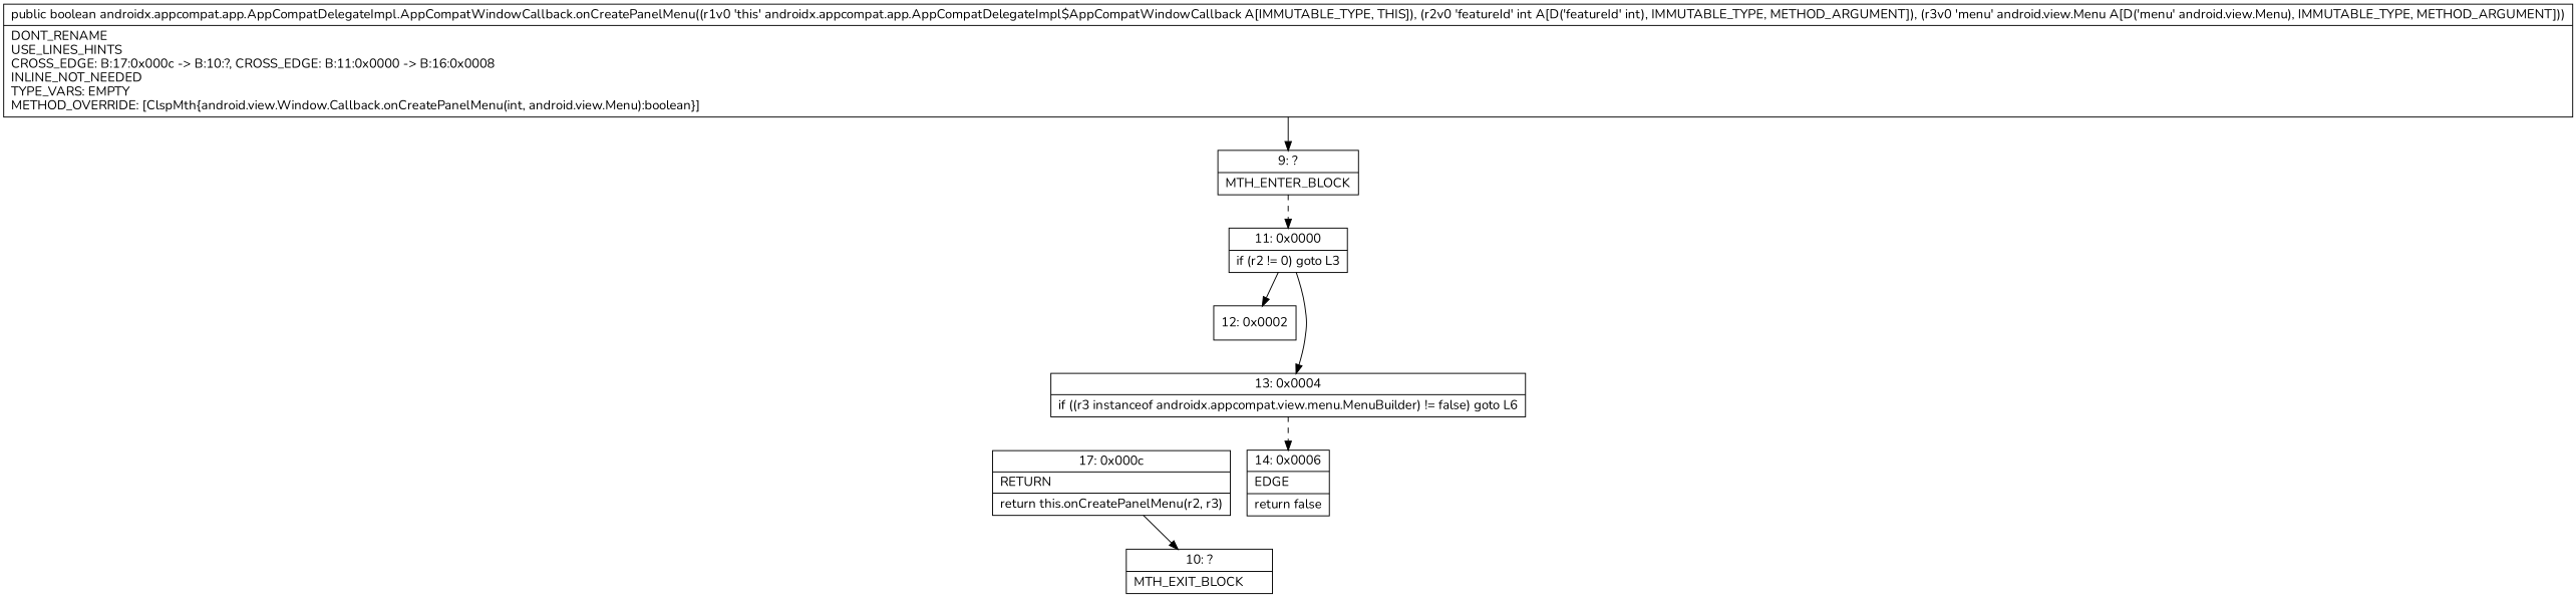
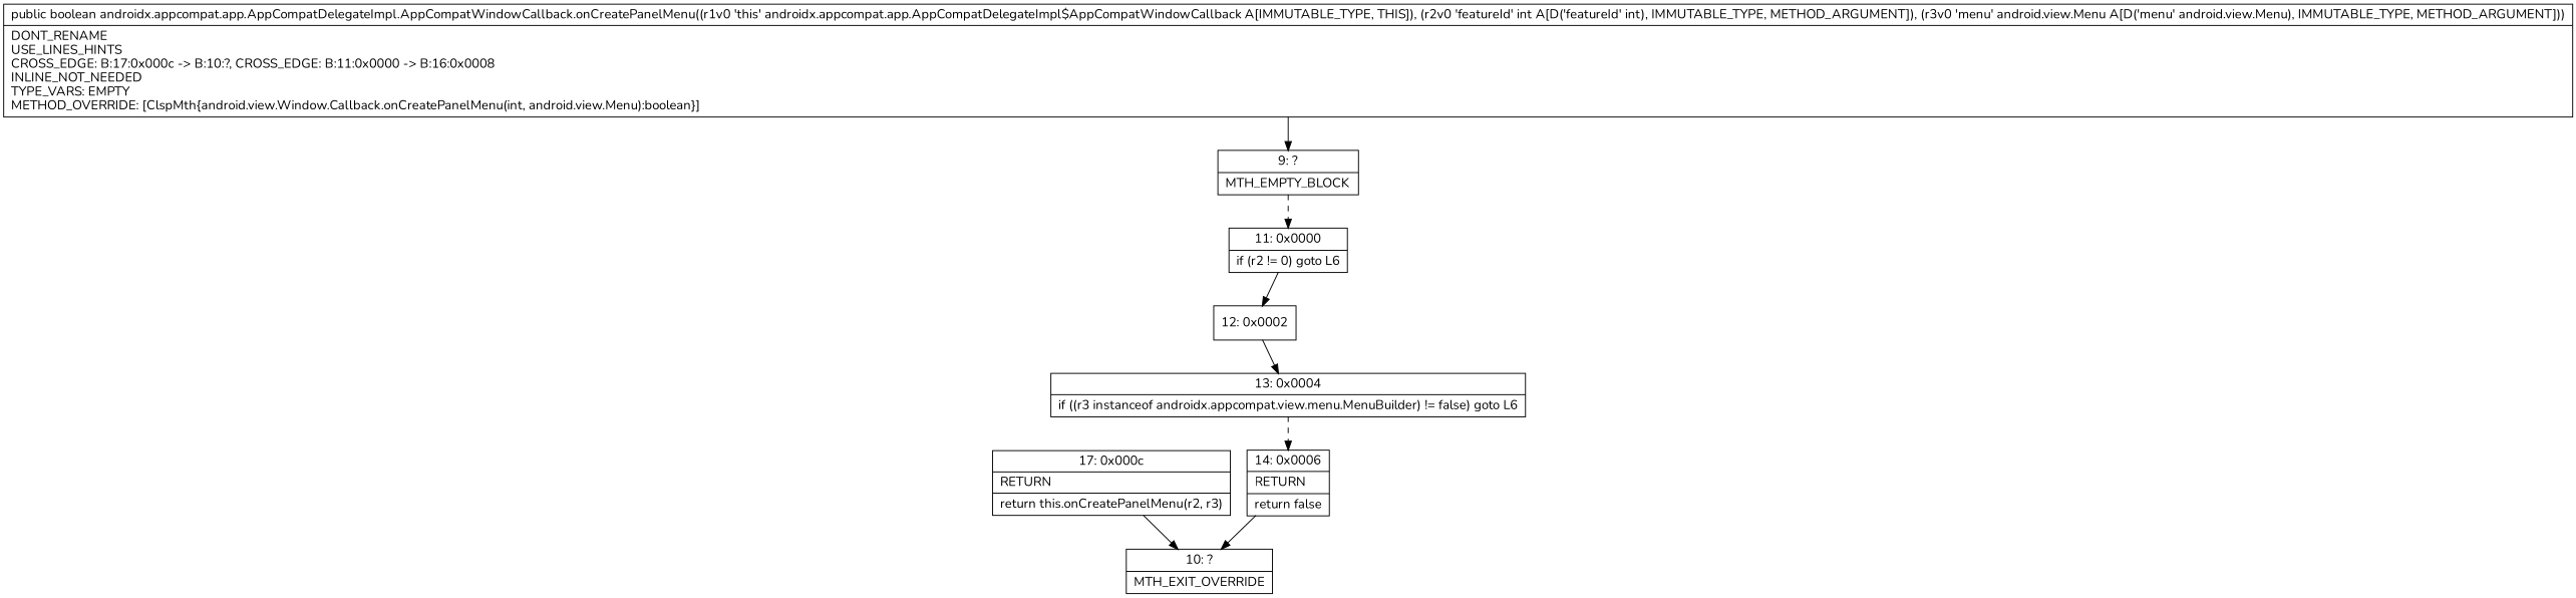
  digraph {
    fontname=Nunito
    node [fontname=Nunito shape=record]
    edge [fontname=Nunito]
-   n1 [label="{9\:\ ?|MTH_ENTER_BLOCK\l}"]
-   n2 [label="{11\:\ 0x0000|if (r2 != 0) goto L3\l}"]
+   n1 [label="{9\:\ ?|MTH_EMPTY_BLOCK\l}"]
+   n2 [label="{11\:\ 0x0000|if (r2 != 0) goto L6\l}"]
    n3 [label="{12\:\ 0x0002}"]
    n4 [label="{13\:\ 0x0004|if ((r3 instanceof androidx.appcompat.view.menu.MenuBuilder) != false) goto L6\l}"]
-   n5 [label="{14\:\ 0x0006|EDGE\l|return false\l}"]
-   n6 [label="{10\:\ ?|MTH_EXIT_BLOCK\l}"]
+   n5 [label="{14\:\ 0x0006|RETURN\l|return false\l}"]
+   n6 [label="{10\:\ ?|MTH_EXIT_OVERRIDE\l}"]
    n7 [label="{17\:\ 0x000c|RETURN\l|return this.onCreatePanelMenu(r2, r3)\l}"]
    n8 [label="{public boolean androidx.appcompat.app.AppCompatDelegateImpl.AppCompatWindowCallback.onCreatePanelMenu((r1v0 'this' androidx.appcompat.app.AppCompatDelegateImpl$AppCompatWindowCallback A[IMMUTABLE_TYPE, THIS]), (r2v0 'featureId' int A[D('featureId' int), IMMUTABLE_TYPE, METHOD_ARGUMENT]), (r3v0 'menu' android.view.Menu A[D('menu' android.view.Menu), IMMUTABLE_TYPE, METHOD_ARGUMENT]))  | DONT_RENAME\lUSE_LINES_HINTS\lCROSS_EDGE: B:17:0x000c \-\> B:10:?, CROSS_EDGE: B:11:0x0000 \-\> B:16:0x0008\lINLINE_NOT_NEEDED\lTYPE_VARS: EMPTY\lMETHOD_OVERRIDE: [ClspMth\{android.view.Window.Callback.onCreatePanelMenu(int, android.view.Menu):boolean\}]\l}"]
    n1 -> n2 [style=dashed]
    n2 -> n3 [style=solid]
-   n2 -> n4
+   n3 -> n4
    n4 -> n5 [style=dashed]
+   n5 -> n6
    n7 -> n6
    n8 -> n1
  }
